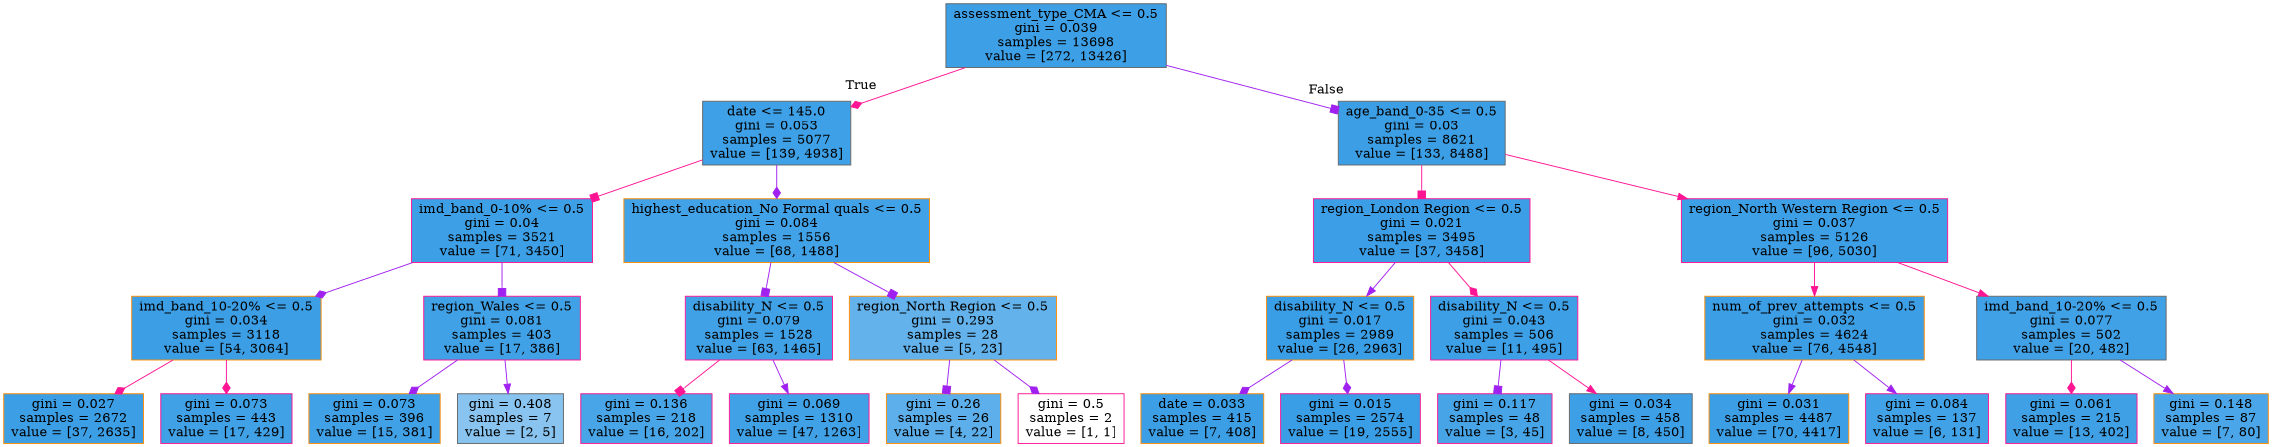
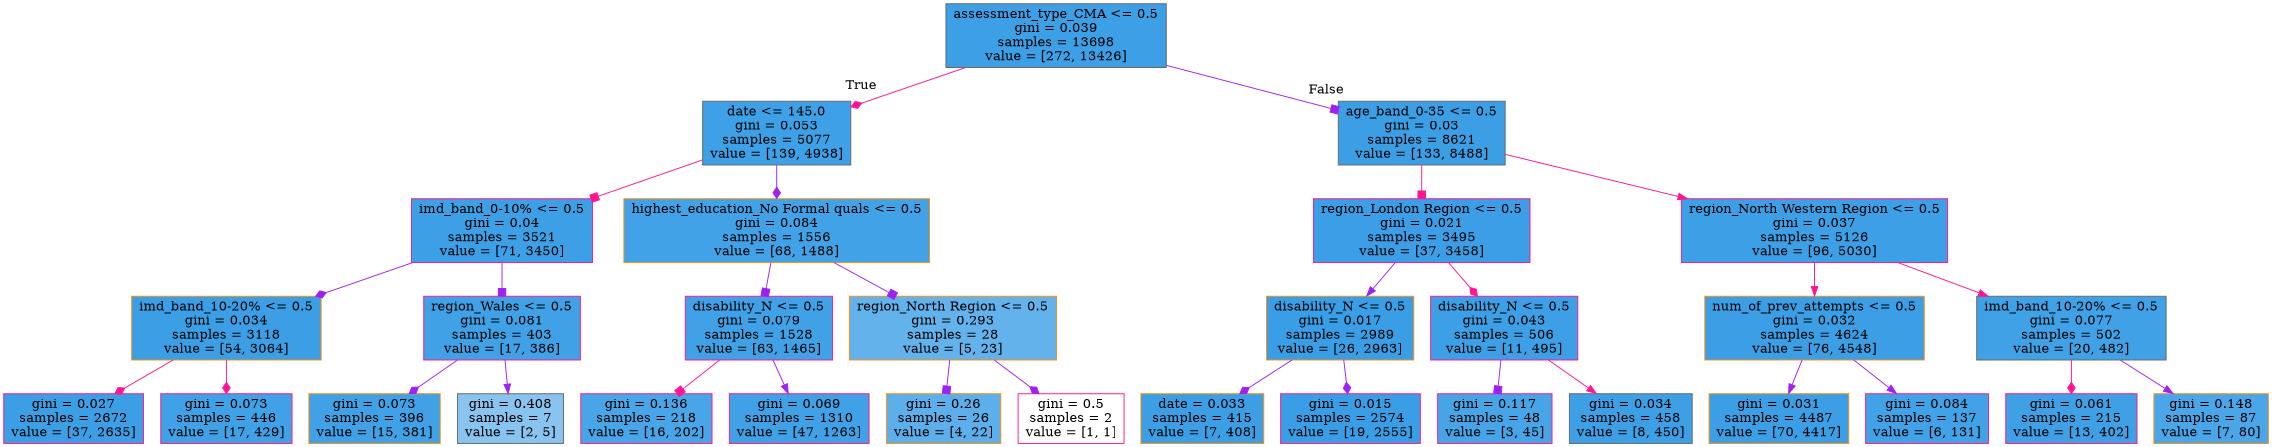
  digraph {
    node [color=deeppink fillcolor="#399de5fb" shape=box style=filled]
    edge [arrowhead=diamond color=purple]
    n1 [color=gray40 fillcolor="#399de5fa" label="assessment_type_CMA <= 0.5\ngini = 0.039\nsamples = 13698\nvalue = [272, 13426]"]
    n2 [color=gray40 fillcolor="#399de5f8" label="date <= 145.0\ngini = 0.053\nsamples = 5077\nvalue = [139, 4938]"]
    n3 [color=gray40 label="age_band_0-35 <= 0.5\ngini = 0.03\nsamples = 8621\nvalue = [133, 8488]"]
    n4 [fillcolor="#399de5fa" label="imd_band_0-10% <= 0.5\ngini = 0.04\nsamples = 3521\nvalue = [71, 3450]"]
    n5 [color=darkorange fillcolor="#399de5f3" label="highest_education_No Formal quals <= 0.5\ngini = 0.084\nsamples = 1556\nvalue = [68, 1488]"]
    n6 [fillcolor="#399de5fc" label="region_London Region <= 0.5\ngini = 0.021\nsamples = 3495\nvalue = [37, 3458]"]
    n7 [fillcolor="#399de5fa" label="region_North Western Region <= 0.5\ngini = 0.037\nsamples = 5126\nvalue = [96, 5030]"]
    n8 [color=darkorange label="imd_band_10-20% <= 0.5\ngini = 0.034\nsamples = 3118\nvalue = [54, 3064]"]
    n9 [fillcolor="#399de5f4" label="region_Wales <= 0.5\ngini = 0.081\nsamples = 403\nvalue = [17, 386]"]
    n10 [fillcolor="#399de5f4" label="disability_N <= 0.5\ngini = 0.079\nsamples = 1528\nvalue = [63, 1465]"]
    n11 [color=darkorange fillcolor="#399de5c8" label="region_North Region <= 0.5\ngini = 0.293\nsamples = 28\nvalue = [5, 23]"]
-   n12 [color=darkorange label="gini = 0.027\nsamples = 2672\nvalue = [37, 2635]"]
-   n13 [fillcolor="#399de5f5" label="gini = 0.073\nsamples = 443\nvalue = [17, 429]"]
+   n12 [label="gini = 0.027\nsamples = 2672\nvalue = [37, 2635]"]
+   n13 [fillcolor="#399de5f5" label="gini = 0.073\nsamples = 446\nvalue = [17, 429]"]
    n14 [color=darkorange fillcolor="#399de5f5" label="gini = 0.073\nsamples = 396\nvalue = [15, 381]"]
    n15 [color=gray40 fillcolor="#399de599" label="gini = 0.408\nsamples = 7\nvalue = [2, 5]"]
    n16 [fillcolor="#399de5eb" label="gini = 0.136\nsamples = 218\nvalue = [16, 202]"]
    n17 [fillcolor="#399de5f6" label="gini = 0.069\nsamples = 1310\nvalue = [47, 1263]"]
    n18 [color=darkorange fillcolor="#399de5d1" label="gini = 0.26\nsamples = 26\nvalue = [4, 22]"]
    n19 [fillcolor="#e5813900" label="gini = 0.5\nsamples = 2\nvalue = [1, 1]"]
    n20 [color=darkorange fillcolor="#399de5fd" label="disability_N <= 0.5\ngini = 0.017\nsamples = 2989\nvalue = [26, 2963]"]
    n21 [fillcolor="#399de5f9" label="disability_N <= 0.5\ngini = 0.043\nsamples = 506\nvalue = [11, 495]"]
    n22 [color=darkorange label="num_of_prev_attempts <= 0.5\ngini = 0.032\nsamples = 4624\nvalue = [76, 4548]"]
    n23 [color=gray40 fillcolor="#399de5f4" label="imd_band_10-20% <= 0.5\ngini = 0.077\nsamples = 502\nvalue = [20, 482]"]
    n24 [color=darkorange label="date = 0.033\nsamples = 415\nvalue = [7, 408]"]
    n25 [fillcolor="#399de5fd" label="gini = 0.015\nsamples = 2574\nvalue = [19, 2555]"]
    n26 [fillcolor="#399de5ee" label="gini = 0.117\nsamples = 48\nvalue = [3, 45]"]
    n27 [color=gray40 fillcolor="#399de5fa" label="gini = 0.034\nsamples = 458\nvalue = [8, 450]"]
    n28 [color=darkorange label="gini = 0.031\nsamples = 4487\nvalue = [70, 4417]"]
    n29 [fillcolor="#399de5f3" label="gini = 0.084\nsamples = 137\nvalue = [6, 131]"]
    n30 [fillcolor="#399de5f7" label="gini = 0.061\nsamples = 215\nvalue = [13, 402]"]
    n31 [color=darkorange fillcolor="#399de5e9" label="gini = 0.148\nsamples = 87\nvalue = [7, 80]"]
    n1 -> n2 [color=deeppink headlabel=True labelangle=45 labeldistance=2.5]
    n1 -> n3 [arrowhead=box headlabel=False labelangle=-45 labeldistance=2.5]
    n2 -> n4 [arrowhead=box color=deeppink]
    n2 -> n5
    n3 -> n6 [arrowhead=box color=deeppink]
    n3 -> n7 [arrowhead=normal color=deeppink]
    n4 -> n8
    n4 -> n9 [arrowhead=box]
    n5 -> n10 [arrowhead=box]
    n5 -> n11 [arrowhead=box]
    n6 -> n20 [arrowhead=normal]
    n6 -> n21 [color=deeppink]
    n7 -> n22 [arrowhead=normal color=deeppink]
    n7 -> n23 [arrowhead=normal color=deeppink]
    n8 -> n12 [color=deeppink]
    n8 -> n13 [color=deeppink]
    n9 -> n14
    n9 -> n15 [arrowhead=normal]
    n10 -> n16 [arrowhead=box color=deeppink]
    n10 -> n17 [arrowhead=normal]
    n11 -> n18 [arrowhead=box]
    n11 -> n19
    n20 -> n24
    n20 -> n25
    n21 -> n26 [arrowhead=box]
    n21 -> n27 [arrowhead=normal color=deeppink]
    n22 -> n28 [arrowhead=normal]
    n22 -> n29 [arrowhead=normal]
    n23 -> n30 [color=deeppink]
    n23 -> n31 [arrowhead=normal]
  }
